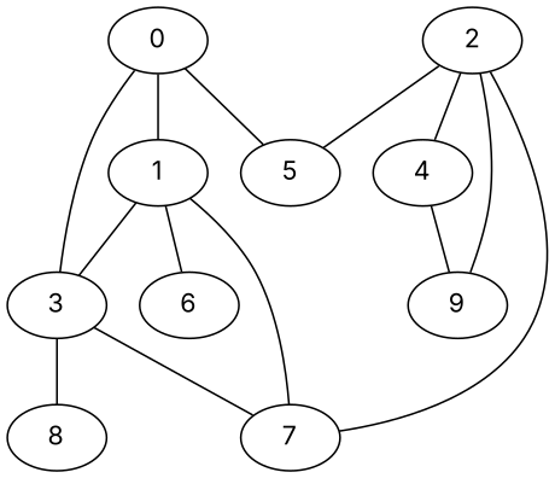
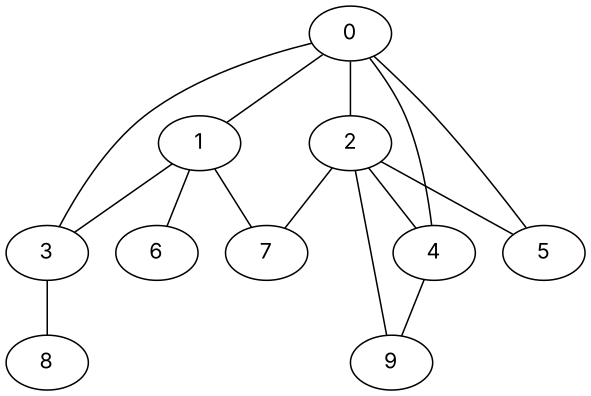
  graph {
    fontname=Inter
    node [fontname=Inter]
    edge [fontname=Inter]
    0
    1
    2
    3
    4
    5
    6
    7
    9
    8
    0 -- 1
+   0 -- 2
    0 -- 3
+   0 -- 4
    0 -- 5
    1 -- 3
    1 -- 6
    1 -- 7
    2 -- 4
    2 -- 5
    2 -- 7
    2 -- 9
-   3 -- 7
    3 -- 8
    4 -- 9
  }
